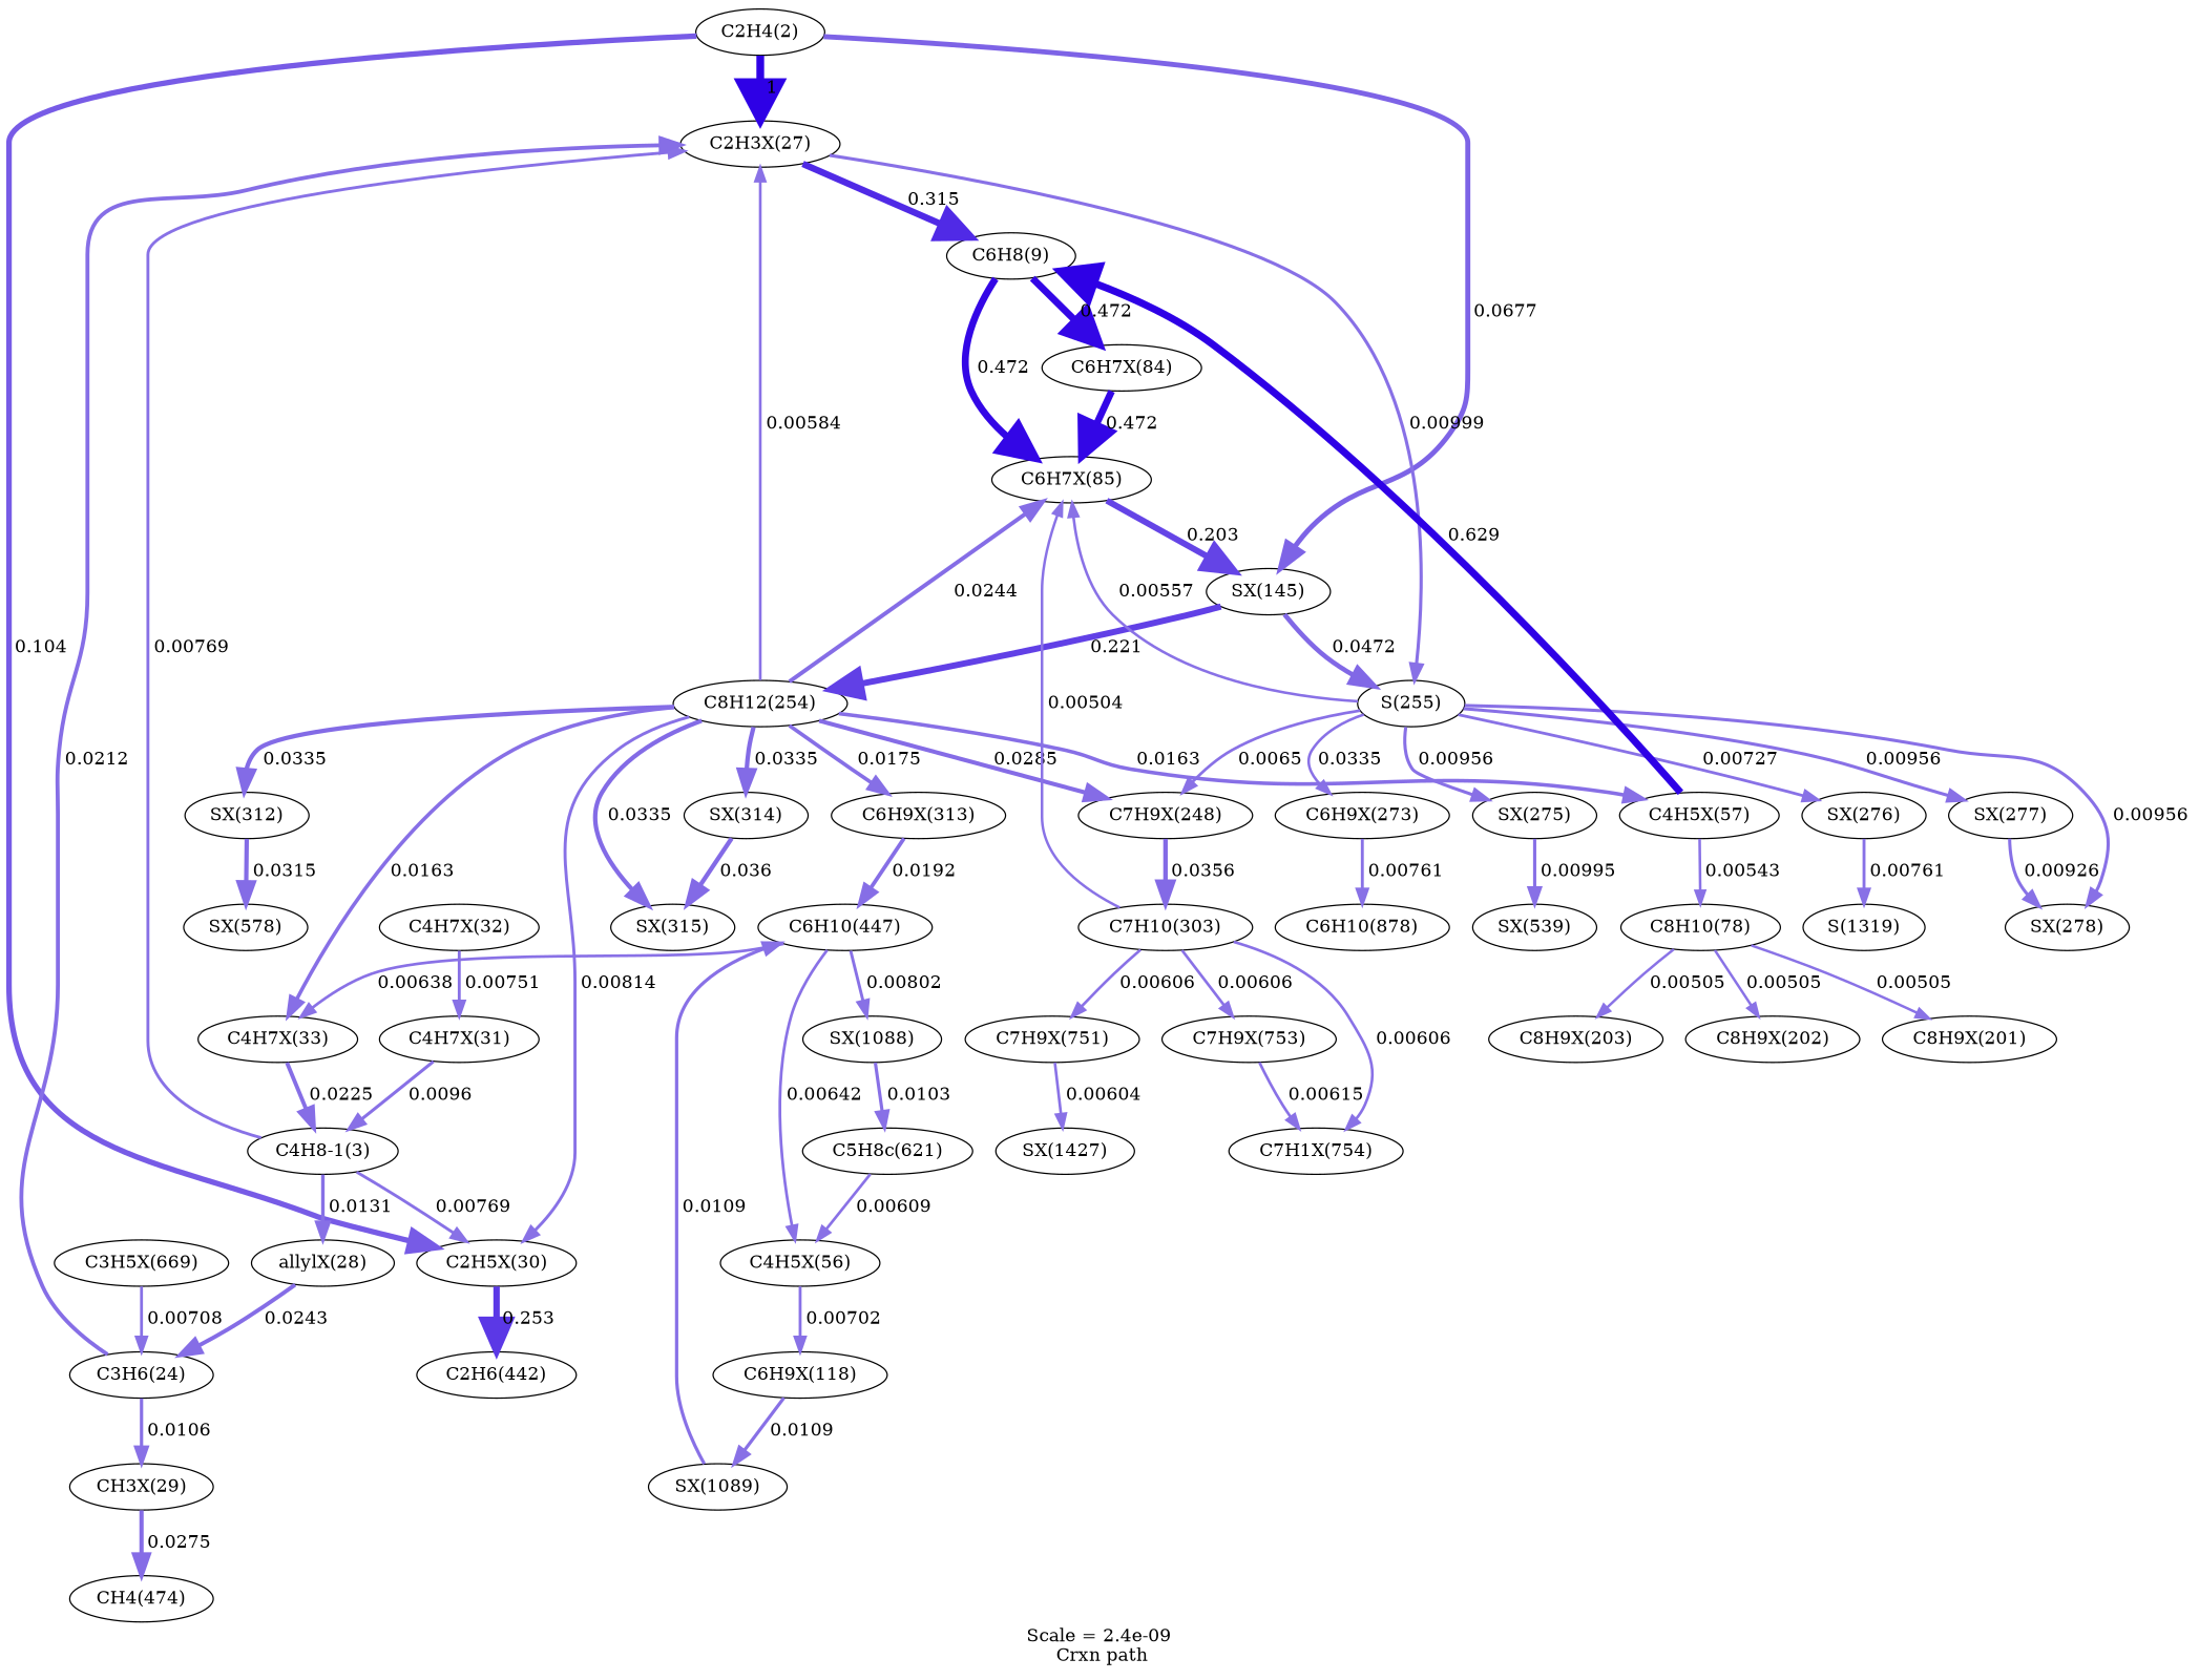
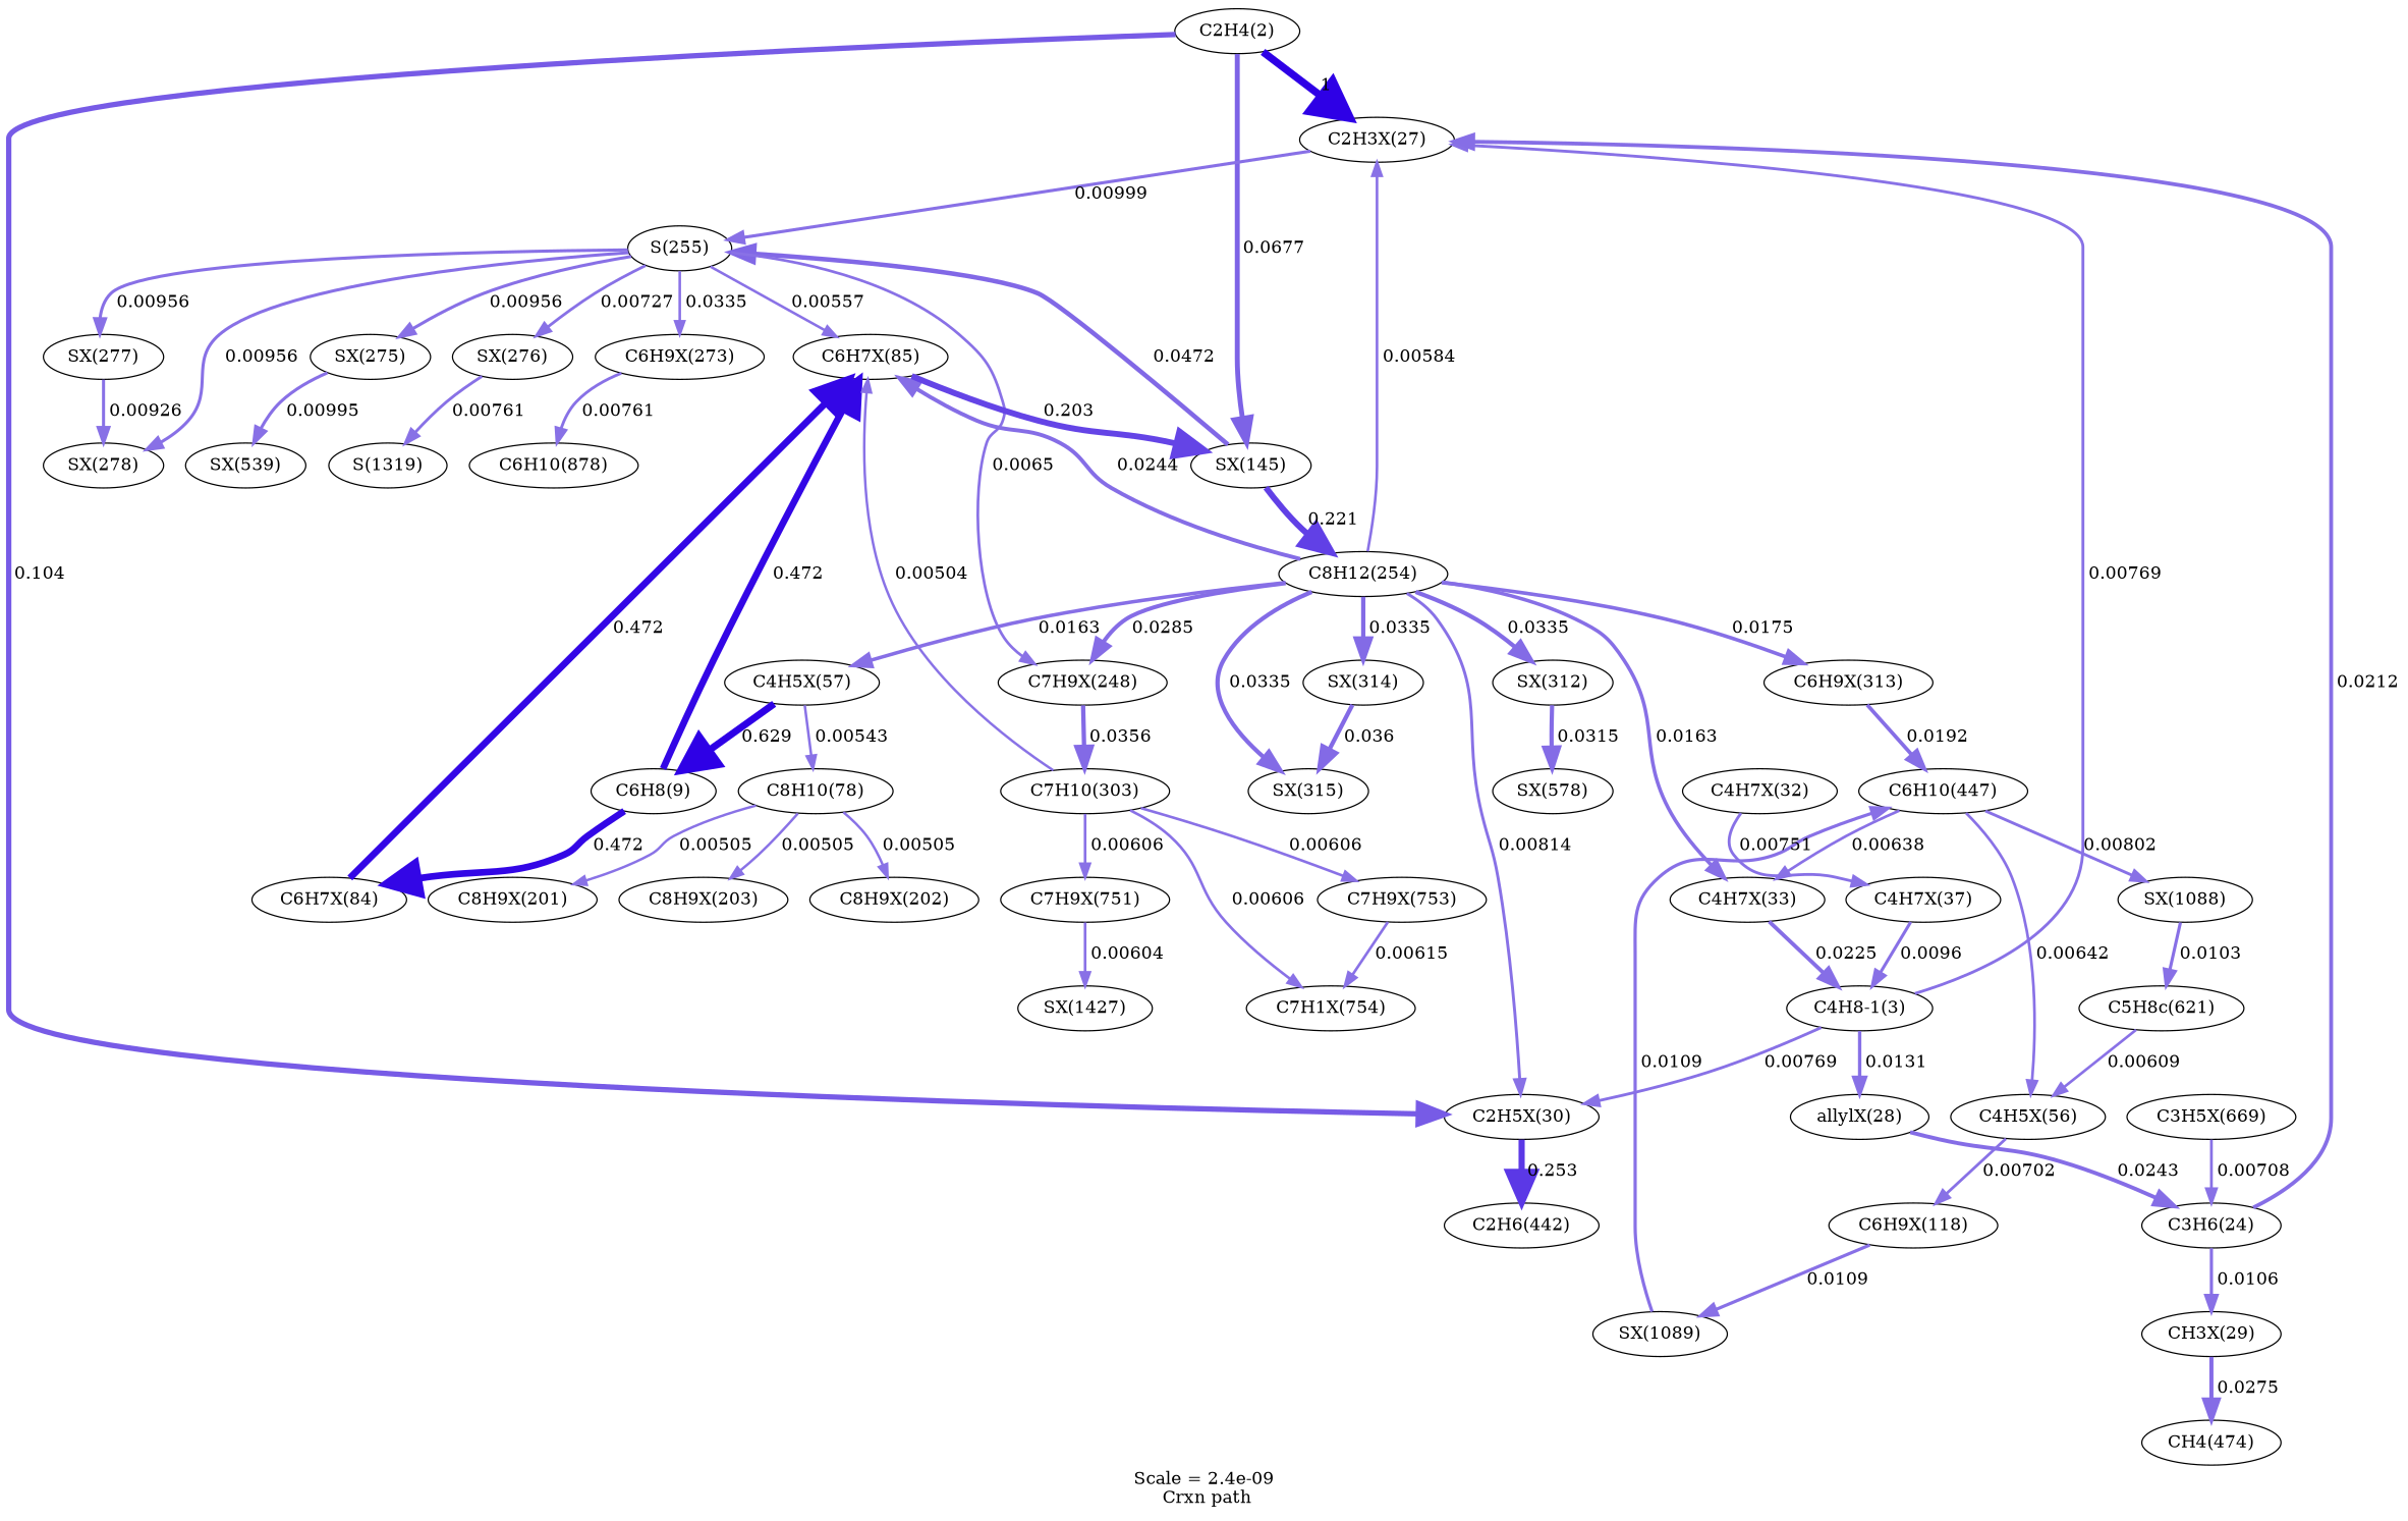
  digraph {
    fontname="DejaVu Serif"
    label="Scale = 2.4e-09\l Crxn path"
    node [fontname="DejaVu Serif"]
    edge [arrowsize=1.07 color="0.7, 0.506, 0.9" fontname="DejaVu Serif" style="setlinewidth(2.49)"]
    n1 [label="C2H4(2)"]
    n2 [label="C2H3X(27)"]
    n3 [label="SX(145)"]
    n4 [label="C2H5X(30)"]
    n5 [label="C6H8(9)"]
    n6 [label="S(255)"]
    n7 [label="C8H12(254)"]
    n8 [label="C2H6(442)"]
    n9 [label="C6H7X(85)"]
    n10 [label="C6H7X(84)"]
    n11 [label="SX(278)"]
    n12 [label="SX(277)"]
    n13 [label="SX(275)"]
    n14 [label="C7H9X(248)"]
    n15 [label="SX(276)"]
    n16 [label="C6H9X(273)"]
    n17 [label="C4H5X(57)"]
    n18 [label="SX(315)"]
    n19 [label="SX(314)"]
    n20 [label="SX(312)"]
    n21 [label="C4H7X(33)"]
    n22 [label="C6H9X(313)"]
    n23 [label="C8H10(78)"]
    n24 [label="SX(539)"]
    n25 [label="C7H10(303)"]
    n26 [label="S(1319)"]
    n27 [label="C6H10(878)"]
    n28 [label="SX(578)"]
    n29 [label="C4H8-1(3)"]
    n30 [label="C6H10(447)"]
    n31 [label="allylX(28)"]
    n32 [label="C3H6(24)"]
    n33 [label="CH3X(29)"]
    n34 [label="CH4(474)"]
    n35 [label="C8H9X(203)"]
    n36 [label="C8H9X(202)"]
    n37 [label="C8H9X(201)"]
    n38 [label="C4H5X(56)"]
    n39 [label="C6H9X(118)"]
    n40 [label="SX(1089)"]
    n41 [label="SX(1088)"]
    n42 [label="C5H8c(621)"]
    n43 [label="C7H1X(754)"]
    n44 [label="C7H9X(753)"]
    n45 [label="C7H9X(751)"]
    n46 [label="SX(1427)"]
-   n47 [label="C4H7X(31)"]
+   n47 [label="C4H7X(37)"]
    n48 [label="C3H5X(669)"]
    n49 [label="C4H7X(32)"]
    n1 -> n2 [arrowsize=3 color="0.7, 1.5, 0.9" label=" 1" style="setlinewidth(6)"]
    n1 -> n3 [arrowsize=1.98 color="0.7, 0.568, 0.9" label=" 0.0677" style="setlinewidth(3.97)"]
    n1 -> n4 [arrowsize=2.15 color="0.7, 0.604, 0.9" label=" 0.104" style="setlinewidth(4.29)"]
-   n2 -> n5 [arrowsize=2.56 color="0.7, 0.815, 0.9" label=" 0.315" style="setlinewidth(5.13)"]
    n2 -> n6 [arrowsize=1.26 color="0.7, 0.51, 0.9" label=" 0.00999" style="setlinewidth(2.52)"]
    n3 -> n6 [arrowsize=1.85 color="0.7, 0.547, 0.9" label=" 0.0472" style="setlinewidth(3.7)"]
    n3 -> n7 [arrowsize=2.43 color="0.7, 0.721, 0.9" label=" 0.221" style="setlinewidth(4.86)"]
    n4 -> n8 [arrowsize=2.48 color="0.7, 0.753, 0.9" label=" 0.253" style="setlinewidth(4.96)"]
    n5 -> n9 [arrowsize=2.72 color="0.7, 0.972, 0.9" label=" 0.472" style="setlinewidth(5.43)"]
    n5 -> n10 [arrowsize=2.72 color="0.7, 0.972, 0.9" label=" 0.472" style="setlinewidth(5.43)"]
    n6 -> n9 [arrowsize=1.04 label=" 0.00557" style="setlinewidth(2.08)"]
    n6 -> n11 [arrowsize=1.24 color="0.7, 0.51, 0.9" label=" 0.00956"]
    n6 -> n12 [arrowsize=1.24 color="0.7, 0.51, 0.9" label=" 0.00956"]
    n6 -> n13 [arrowsize=1.24 color="0.7, 0.51, 0.9" label=" 0.00956"]
    n6 -> n14 [arrowsize=1.1 label=" 0.0065" style="setlinewidth(2.2)"]
    n6 -> n15 [arrowsize=1.14 color="0.7, 0.507, 0.9" label=" 0.00727" style="setlinewidth(2.28)"]
    n6 -> n16 [arrowsize=1.04 label=" 0.0335" style="setlinewidth(2.08)"]
    n7 -> n2 [arrowsize=1.06 label=" 0.00584" style="setlinewidth(2.12)"]
    n7 -> n4 [arrowsize=1.18 color="0.7, 0.508, 0.9" label=" 0.00814" style="setlinewidth(2.37)"]
    n7 -> n9 [arrowsize=1.6 color="0.7, 0.524, 0.9" label=" 0.0244" style="setlinewidth(3.2)"]
    n7 -> n14 [arrowsize=1.66 color="0.7, 0.528, 0.9" label=" 0.0285" style="setlinewidth(3.31)"]
    n7 -> n17 [arrowsize=1.45 color="0.7, 0.516, 0.9" label=" 0.0163" style="setlinewidth(2.89)"]
    n7 -> n18 [arrowsize=1.72 color="0.7, 0.534, 0.9" label=" 0.0335" style="setlinewidth(3.44)"]
    n7 -> n19 [arrowsize=1.72 color="0.7, 0.534, 0.9" label=" 0.0335" style="setlinewidth(3.44)"]
    n7 -> n20 [arrowsize=1.72 color="0.7, 0.534, 0.9" label=" 0.0335" style="setlinewidth(3.44)"]
    n7 -> n21 [arrowsize=1.45 color="0.7, 0.516, 0.9" label=" 0.0163" style="setlinewidth(2.89)"]
    n7 -> n22 [arrowsize=1.47 color="0.7, 0.518, 0.9" label=" 0.0175" style="setlinewidth(2.95)"]
    n9 -> n3 [arrowsize=2.4 color="0.7, 0.703, 0.9" label=" 0.203" style="setlinewidth(4.8)"]
    n10 -> n9 [arrowsize=2.72 color="0.7, 0.972, 0.9" label=" 0.472" style="setlinewidth(5.43)"]
    n12 -> n11 [arrowsize=1.23 color="0.7, 0.509, 0.9" label=" 0.00926" style="setlinewidth(2.47)"]
    n13 -> n24 [arrowsize=1.26 color="0.7, 0.51, 0.9" label=" 0.00995" style="setlinewidth(2.52)"]
    n14 -> n25 [arrowsize=1.74 color="0.7, 0.536, 0.9" label=" 0.0356" style="setlinewidth(3.48)"]
    n15 -> n26 [arrowsize=1.16 color="0.7, 0.508, 0.9" label=" 0.00761" style="setlinewidth(2.32)"]
    n16 -> n27 [arrowsize=1.16 color="0.7, 0.508, 0.9" label=" 0.00761" style="setlinewidth(2.32)"]
    n17 -> n5 [arrowsize=2.83 color="0.7, 1.13, 0.9" label=" 0.629" style="setlinewidth(5.65)"]
    n17 -> n23 [arrowsize=1.03 color="0.7, 0.505, 0.9" label=" 0.00543" style="setlinewidth(2.06)"]
    n19 -> n18 [arrowsize=1.75 color="0.7, 0.536, 0.9" label=" 0.036" style="setlinewidth(3.49)"]
    n20 -> n28 [arrowsize=1.69 color="0.7, 0.531, 0.9" label=" 0.0315" style="setlinewidth(3.39)"]
    n21 -> n29 [arrowsize=1.57 color="0.7, 0.522, 0.9" label=" 0.0225" style="setlinewidth(3.14)"]
    n22 -> n30 [arrowsize=1.51 color="0.7, 0.519, 0.9" label=" 0.0192" style="setlinewidth(3.02)"]
    n23 -> n35 [arrowsize=1 color="0.7, 0.505, 0.9" label=" 0.00505" style="setlinewidth(2.01)"]
    n23 -> n36 [arrowsize=1 color="0.7, 0.505, 0.9" label=" 0.00505" style="setlinewidth(2.01)"]
    n23 -> n37 [arrowsize=1 color="0.7, 0.505, 0.9" label=" 0.00505" style="setlinewidth(2.01)"]
    n25 -> n9 [arrowsize=1 color="0.7, 0.505, 0.9" label=" 0.00504" style="setlinewidth(2.01)"]
    n25 -> n43 [label=" 0.00606" style="setlinewidth(2.14)"]
    n25 -> n44 [label=" 0.00606" style="setlinewidth(2.14)"]
    n25 -> n45 [label=" 0.00606" style="setlinewidth(2.14)"]
    n29 -> n2 [arrowsize=1.16 color="0.7, 0.508, 0.9" label=" 0.00769" style="setlinewidth(2.32)"]
    n29 -> n4 [arrowsize=1.16 color="0.7, 0.508, 0.9" label=" 0.00769" style="setlinewidth(2.32)"]
    n29 -> n31 [arrowsize=1.36 color="0.7, 0.513, 0.9" label=" 0.0131" style="setlinewidth(2.73)"]
    n30 -> n21 [arrowsize=1.09 label=" 0.00638" style="setlinewidth(2.18)"]
    n30 -> n38 [arrowsize=1.09 label=" 0.00642" style="setlinewidth(2.19)"]
    n30 -> n41 [arrowsize=1.18 color="0.7, 0.508, 0.9" label=" 0.00802" style="setlinewidth(2.36)"]
    n31 -> n32 [arrowsize=1.6 color="0.7, 0.524, 0.9" label=" 0.0243" style="setlinewidth(3.19)"]
    n32 -> n2 [arrowsize=1.55 color="0.7, 0.521, 0.9" label=" 0.0212" style="setlinewidth(3.09)"]
    n32 -> n33 [arrowsize=1.28 color="0.7, 0.511, 0.9" label=" 0.0106" style="setlinewidth(2.57)"]
    n33 -> n34 [arrowsize=1.64 color="0.7, 0.528, 0.9" label=" 0.0275" style="setlinewidth(3.29)"]
    n38 -> n39 [arrowsize=1.13 color="0.7, 0.507, 0.9" label=" 0.00702" style="setlinewidth(2.26)"]
    n39 -> n40 [arrowsize=1.3 color="0.7, 0.511, 0.9" label=" 0.0109" style="setlinewidth(2.59)"]
    n40 -> n30 [arrowsize=1.3 color="0.7, 0.511, 0.9" label=" 0.0109" style="setlinewidth(2.59)"]
    n41 -> n42 [arrowsize=1.27 color="0.7, 0.51, 0.9" label=" 0.0103" style="setlinewidth(2.55)"]
    n42 -> n38 [label=" 0.00609" style="setlinewidth(2.15)"]
    n44 -> n43 [arrowsize=1.08 label=" 0.00615" style="setlinewidth(2.16)"]
    n45 -> n46 [label=" 0.00604" style="setlinewidth(2.14)"]
    n47 -> n29 [arrowsize=1.25 color="0.7, 0.51, 0.9" label=" 0.0096"]
    n48 -> n32 [arrowsize=1.13 color="0.7, 0.507, 0.9" label=" 0.00708" style="setlinewidth(2.26)"]
    n49 -> n47 [arrowsize=1.15 color="0.7, 0.508, 0.9" label=" 0.00751" style="setlinewidth(2.31)"]
  }
